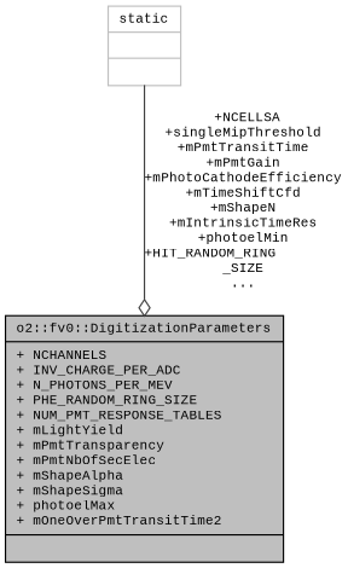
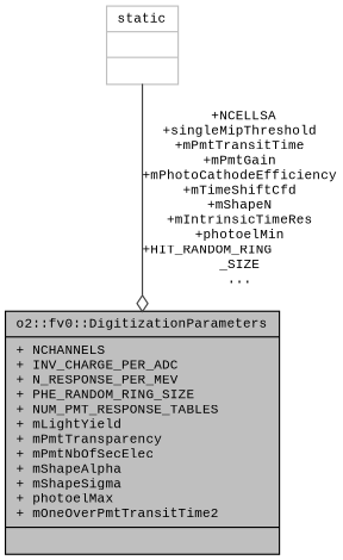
  digraph {
    fontname="Liberation Mono"
    node [fontname="Liberation Mono" fontsize=10 shape=record]
-   n1 [color=black fillcolor=grey75 fontcolor=black height=0.2 label="{o2::fv0::DigitizationParameters\n|+ NCHANNELS\l+ INV_CHARGE_PER_ADC\l+ N_PHOTONS_PER_MEV\l+ PHE_RANDOM_RING_SIZE\l+ NUM_PMT_RESPONSE_TABLES\l+ mLightYield\l+ mPmtTransparency\l+ mPmtNbOfSecElec\l+ mShapeAlpha\l+ mShapeSigma\l+ photoelMax\l+ mOneOverPmtTransitTime2\l|}" style=filled width=0.4]
+   n1 [color=black fillcolor=grey75 fontcolor=black height=0.2 label="{o2::fv0::DigitizationParameters\n|+ NCHANNELS\l+ INV_CHARGE_PER_ADC\l+ N_RESPONSE_PER_MEV\l+ PHE_RANDOM_RING_SIZE\l+ NUM_PMT_RESPONSE_TABLES\l+ mLightYield\l+ mPmtTransparency\l+ mPmtNbOfSecElec\l+ mShapeAlpha\l+ mShapeSigma\l+ photoelMax\l+ mOneOverPmtTransitTime2\l|}" style=filled width=0.4]
    n2 [color=grey75 height=0.2 label="{static\n||}" width=0.4]
    n2 -> n1 [arrowhead=odiamond color=grey25 fontname="Liberation Mono" fontsize=10 label=" +NCELLSA\n+singleMipThreshold\n+mPmtTransitTime\n+mPmtGain\n+mPhotoCathodeEfficiency\n+mTimeShiftCfd\n+mShapeN\n+mIntrinsicTimeRes\n+photoelMin\n+HIT_RANDOM_RING\l_SIZE\n..." labelfontname=Helvetica labelfontsize=10 style=solid]
  }
